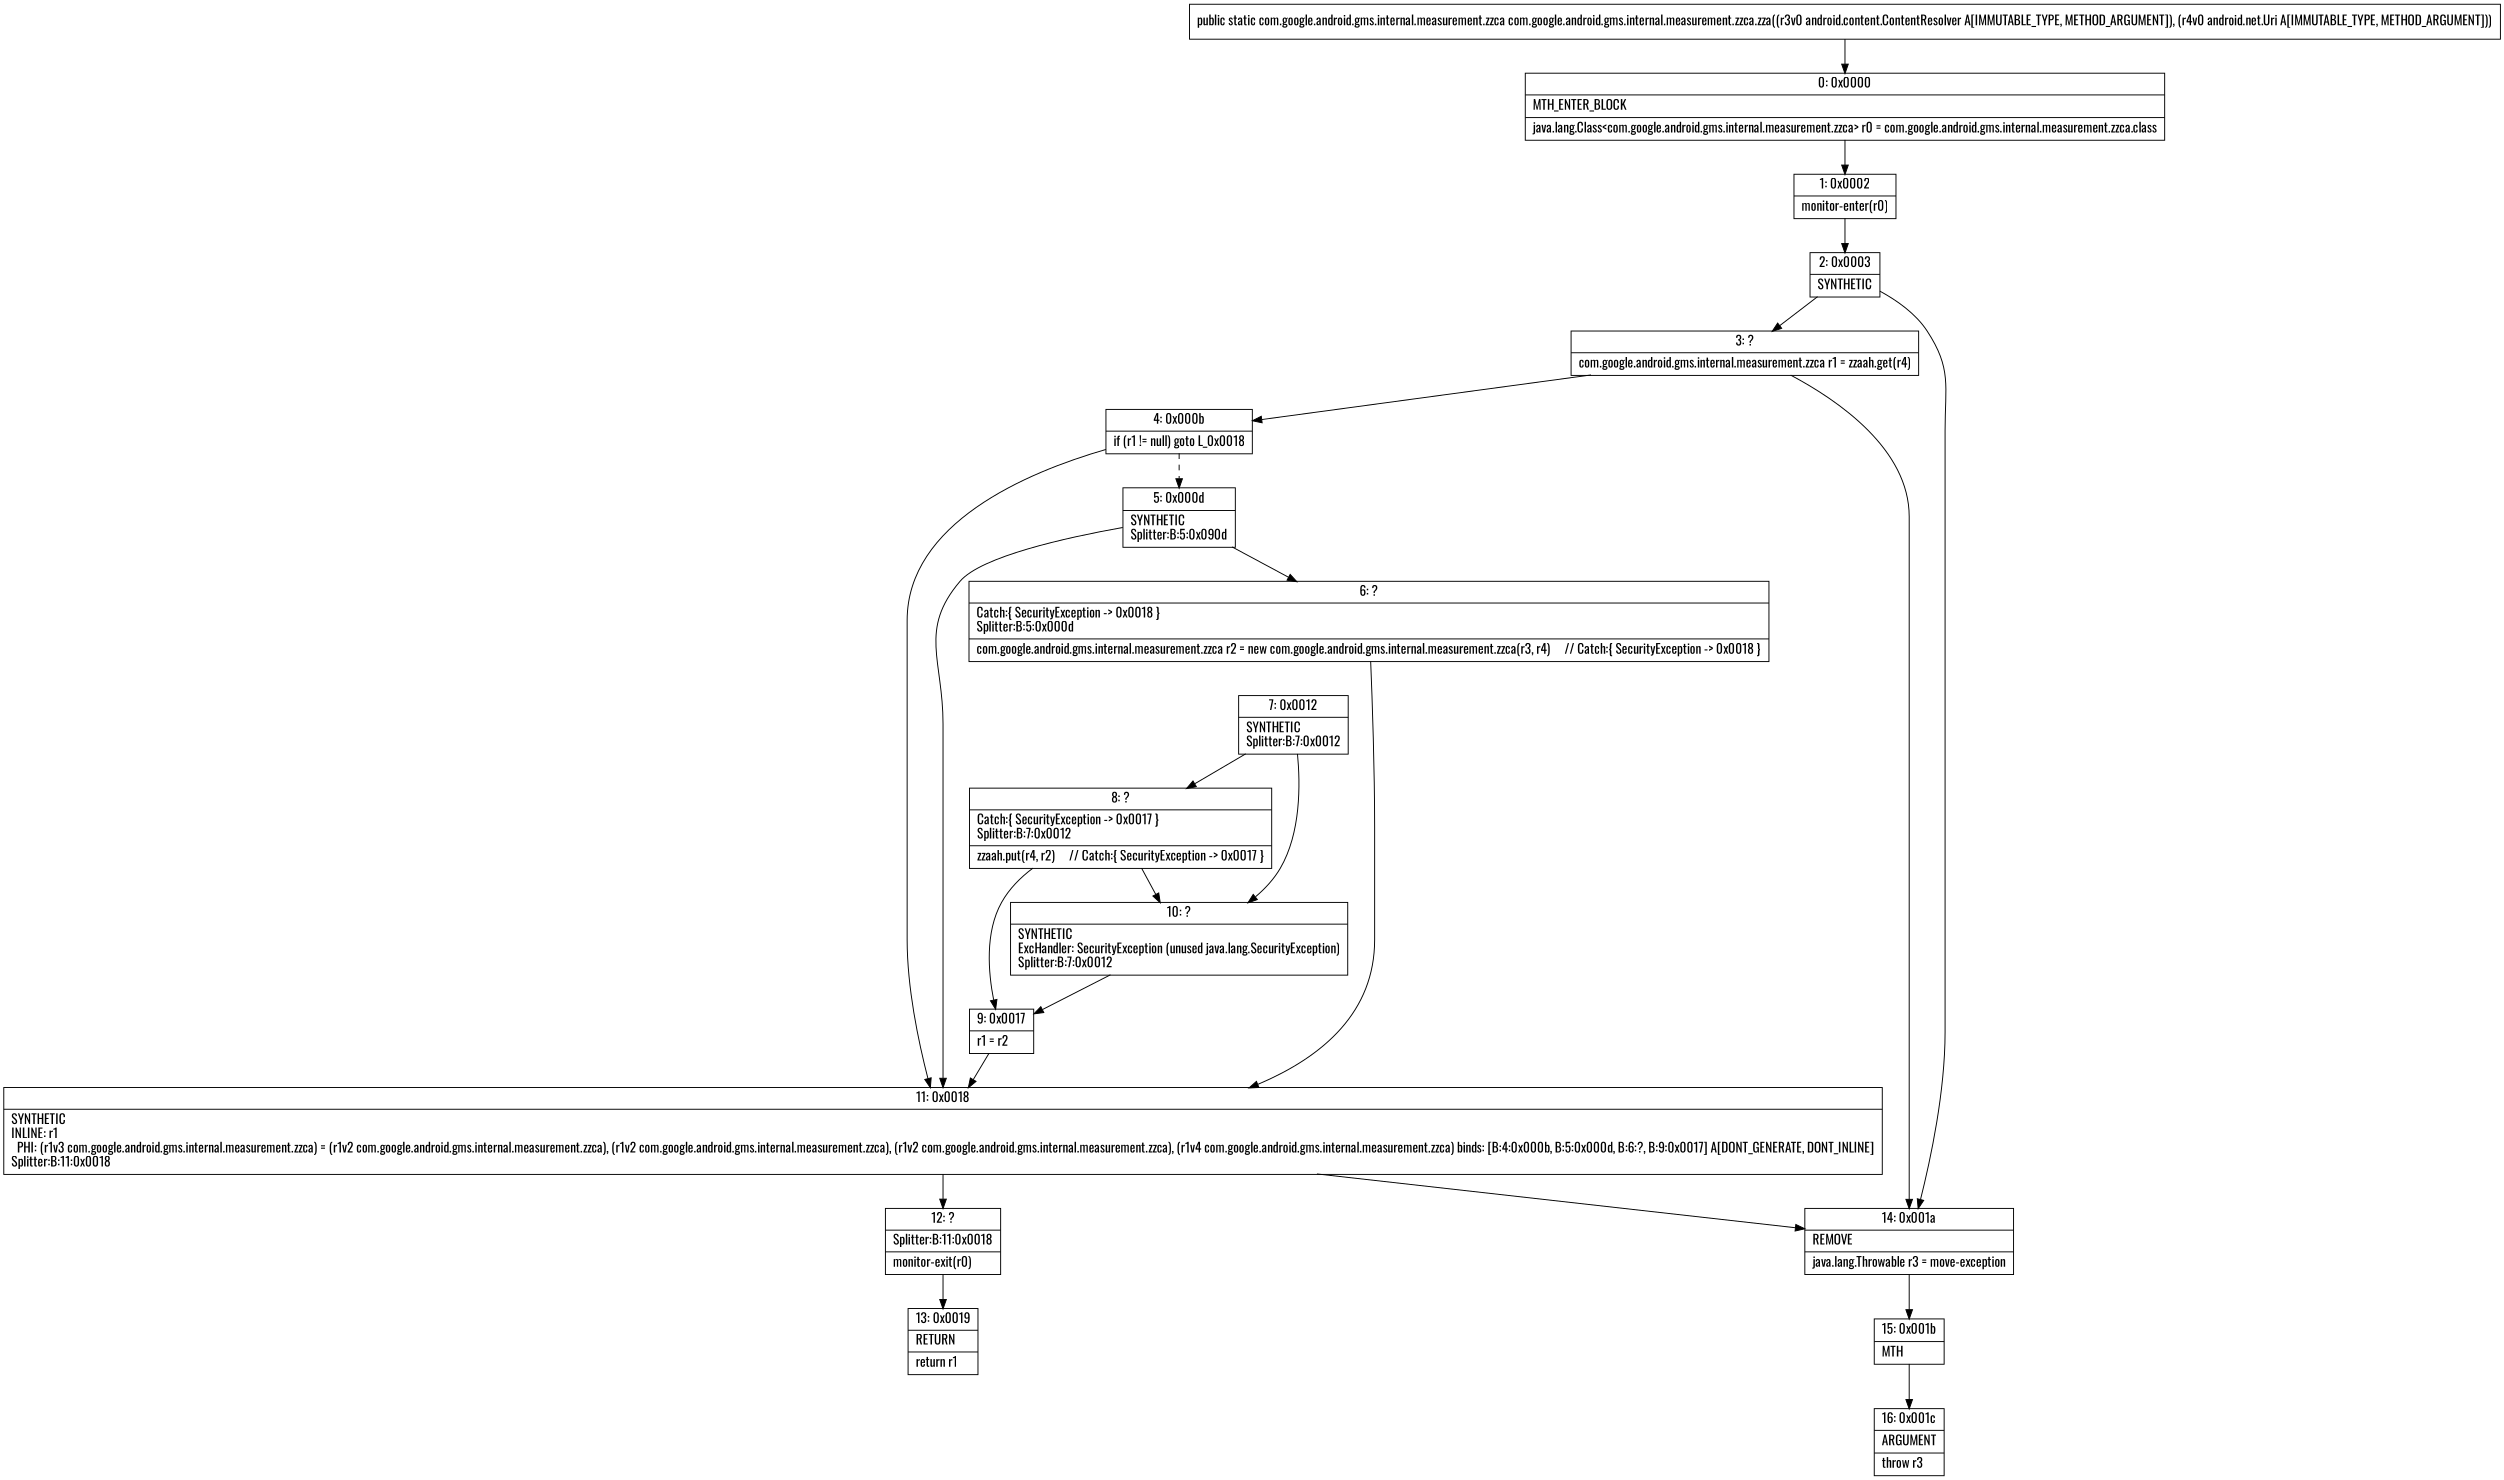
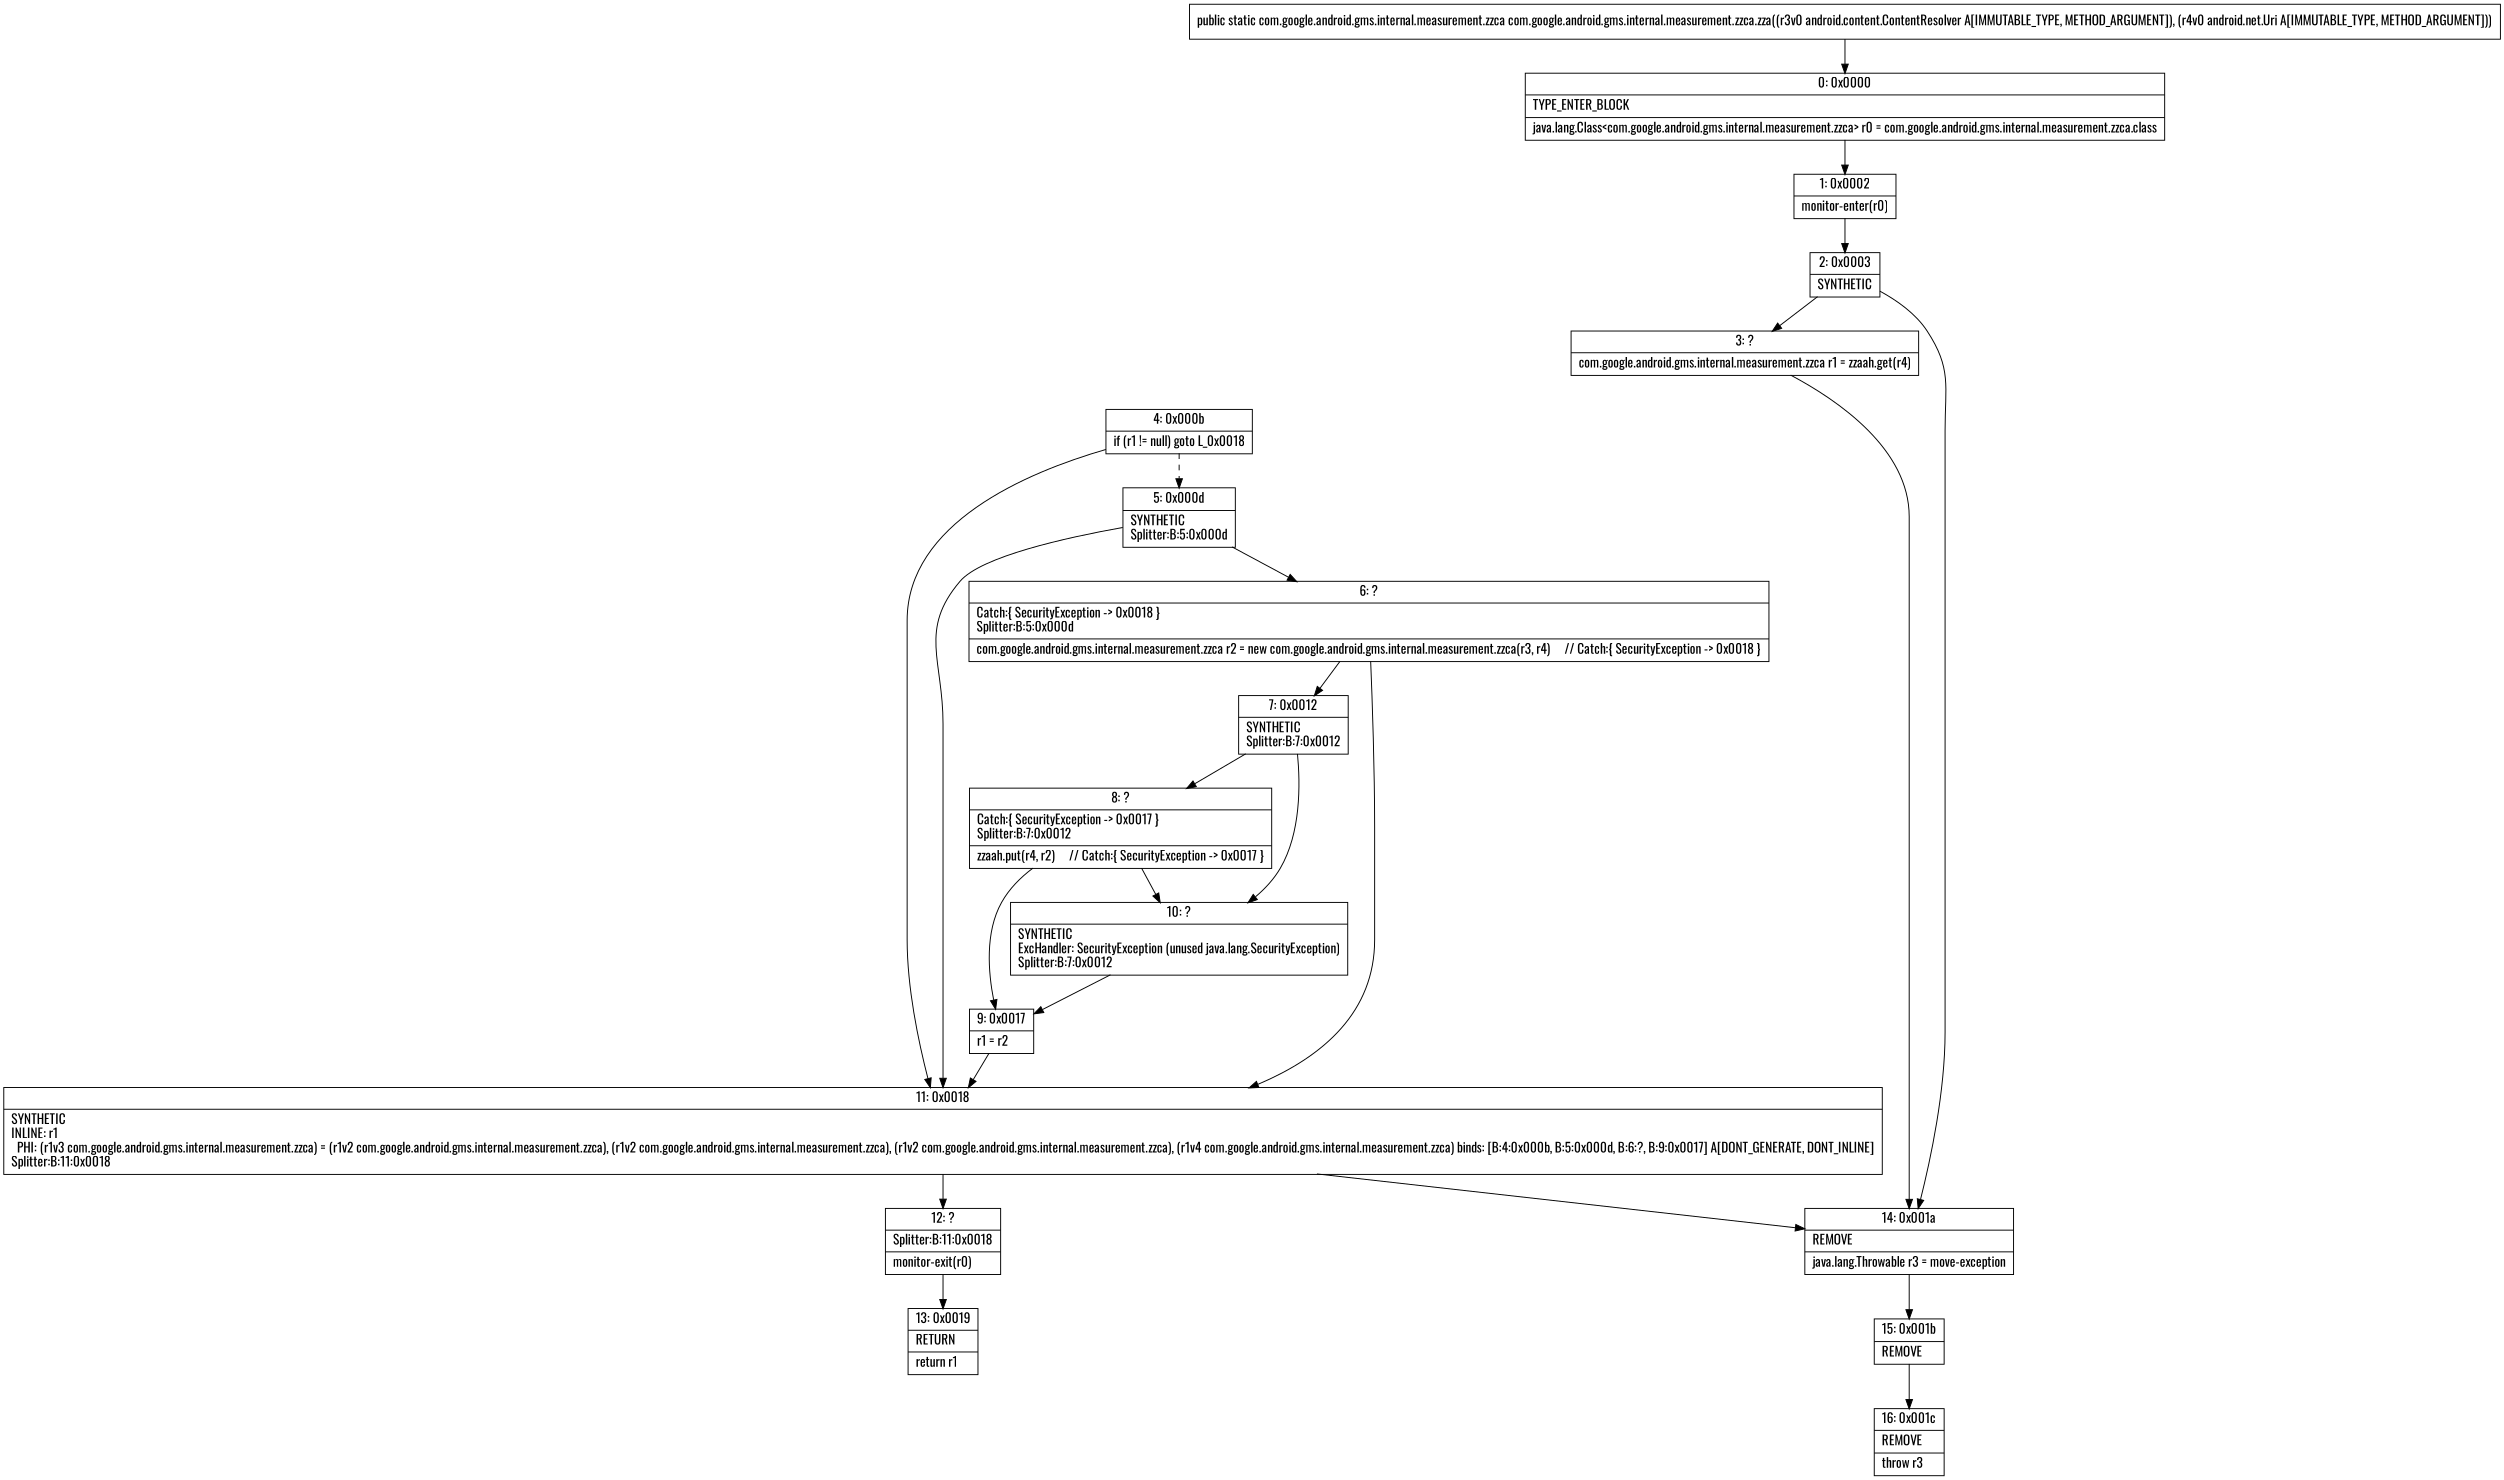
  digraph {
    fontname=Oswald
    node [fontname=Oswald shape=record]
    edge [fontname=Oswald]
-   n1 [label="{0\:\ 0x0000|MTH_ENTER_BLOCK\l|java.lang.Class\<com.google.android.gms.internal.measurement.zzca\> r0 = com.google.android.gms.internal.measurement.zzca.class\l}"]
+   n1 [label="{0\:\ 0x0000|TYPE_ENTER_BLOCK\l|java.lang.Class\<com.google.android.gms.internal.measurement.zzca\> r0 = com.google.android.gms.internal.measurement.zzca.class\l}"]
    n2 [label="{1\:\ 0x0002|monitor\-enter(r0)\l}"]
    n3 [label="{2\:\ 0x0003|SYNTHETIC\l}"]
    n4 [label="{3\:\ ?|com.google.android.gms.internal.measurement.zzca r1 = zzaah.get(r4)\l}"]
    n5 [label="{14\:\ 0x001a|REMOVE\l|java.lang.Throwable r3 = move\-exception\l}"]
    n6 [label="{4\:\ 0x000b|if (r1 != null) goto L_0x0018\l}"]
-   n7 [label="{15\:\ 0x001b|MTH\l}"]
-   n8 [label="{5\:\ 0x000d|SYNTHETIC\lSplitter:B:5:0x090d\l}"]
+   n7 [label="{15\:\ 0x001b|REMOVE\l}"]
+   n8 [label="{5\:\ 0x000d|SYNTHETIC\lSplitter:B:5:0x000d\l}"]
    n9 [label="{11\:\ 0x0018|SYNTHETIC\lINLINE: r1 \l  PHI: (r1v3 com.google.android.gms.internal.measurement.zzca) = (r1v2 com.google.android.gms.internal.measurement.zzca), (r1v2 com.google.android.gms.internal.measurement.zzca), (r1v2 com.google.android.gms.internal.measurement.zzca), (r1v4 com.google.android.gms.internal.measurement.zzca) binds: [B:4:0x000b, B:5:0x000d, B:6:?, B:9:0x0017] A[DONT_GENERATE, DONT_INLINE]\lSplitter:B:11:0x0018\l}"]
    n10 [label="{6\:\ ?|Catch:\{ SecurityException \-\> 0x0018 \}\lSplitter:B:5:0x000d\l|com.google.android.gms.internal.measurement.zzca r2 = new com.google.android.gms.internal.measurement.zzca(r3, r4)     \/\/ Catch:\{ SecurityException \-\> 0x0018 \}\l}"]
    n11 [label="{12\:\ ?|Splitter:B:11:0x0018\l|monitor\-exit(r0)\l}"]
    n12 [label="{7\:\ 0x0012|SYNTHETIC\lSplitter:B:7:0x0012\l}"]
    n13 [label="{8\:\ ?|Catch:\{ SecurityException \-\> 0x0017 \}\lSplitter:B:7:0x0012\l|zzaah.put(r4, r2)     \/\/ Catch:\{ SecurityException \-\> 0x0017 \}\l}"]
    n14 [label="{10\:\ ?|SYNTHETIC\lExcHandler: SecurityException (unused java.lang.SecurityException)\lSplitter:B:7:0x0012\l}"]
    n15 [label="{9\:\ 0x0017|r1 = r2\l}"]
    n16 [label="{13\:\ 0x0019|RETURN\l|return r1\l}"]
-   n17 [label="{16\:\ 0x001c|ARGUMENT\l|throw r3\l}"]
+   n17 [label="{16\:\ 0x001c|REMOVE\l|throw r3\l}"]
    n18 [label="{public static com.google.android.gms.internal.measurement.zzca com.google.android.gms.internal.measurement.zzca.zza((r3v0 android.content.ContentResolver A[IMMUTABLE_TYPE, METHOD_ARGUMENT]), (r4v0 android.net.Uri A[IMMUTABLE_TYPE, METHOD_ARGUMENT])) }"]
    n1 -> n2
    n2 -> n3
    n3 -> n4
    n3 -> n5
    n4 -> n5
-   n4 -> n6
    n5 -> n7
    n6 -> n8 [style=dashed]
    n6 -> n9
    n7 -> n17
    n8 -> n9
    n8 -> n10
    n9 -> n5
    n9 -> n11
    n10 -> n9
+   n10 -> n12
    n11 -> n16
    n12 -> n13
    n12 -> n14
    n13 -> n14
    n13 -> n15
    n14 -> n15
    n15 -> n9
    n18 -> n1
  }
